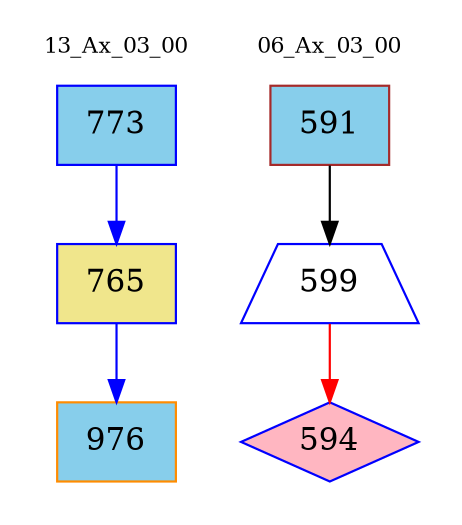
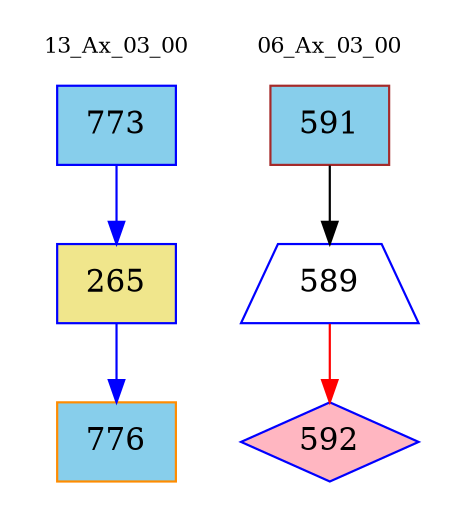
  digraph {
    node [color=blue fillcolor=skyblue shape=box style=filled]
    edge [color=blue]
    n1 [label=773]
-   n2 [fillcolor=khaki label=765]
-   n3 [color=darkorange label=976]
+   n2 [fillcolor=khaki label=265]
+   n3 [color=darkorange label=776]
    n4 [color=brown label=591]
-   n5 [fillcolor=white label=599 shape=trapezium]
-   n6 [fillcolor=lightpink label=594 shape=diamond]
+   n5 [fillcolor=white label=589 shape=trapezium]
+   n6 [fillcolor=lightpink label=592 shape=diamond]
    subgraph cluster_1 {
      color=white
      fontsize=10
      label="13_Ax_03_00"
      n1
      n2
      n3
    }
    subgraph cluster_2 {
      color=white
      fontsize=10
      label="06_Ax_03_00"
      n4
      n5
      n6
    }
    n1 -> n2
    n2 -> n3
    n4 -> n5 [color=black]
    n5 -> n6 [color=red]
  }
